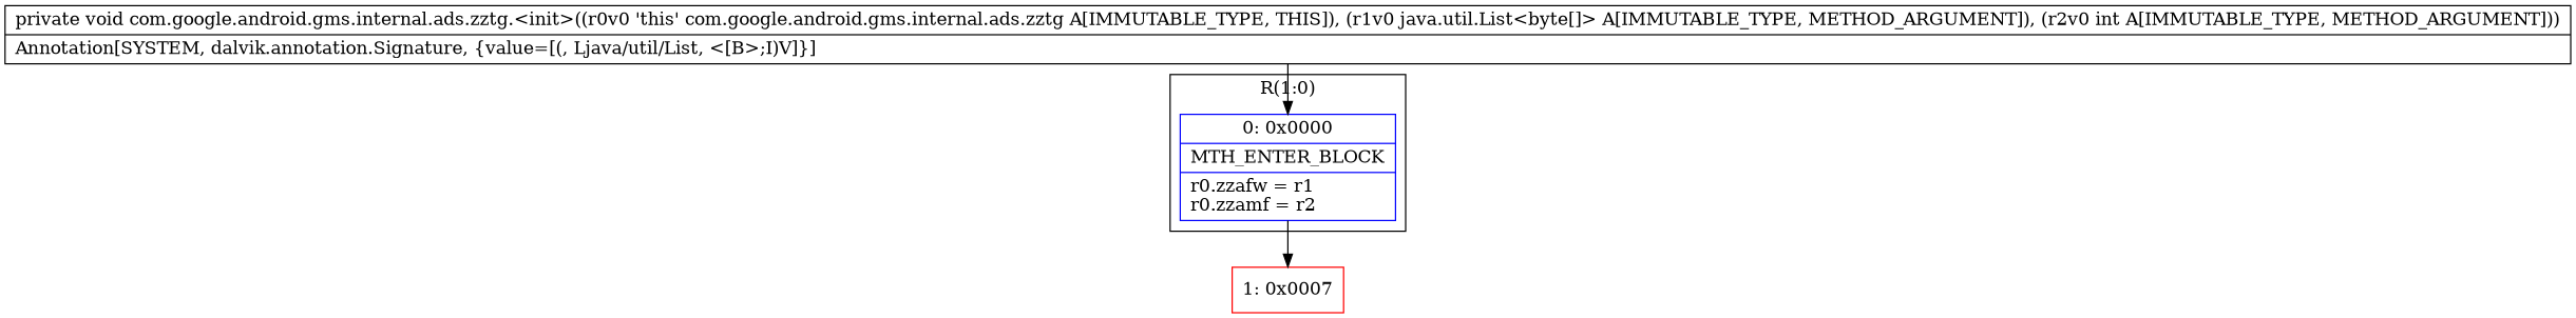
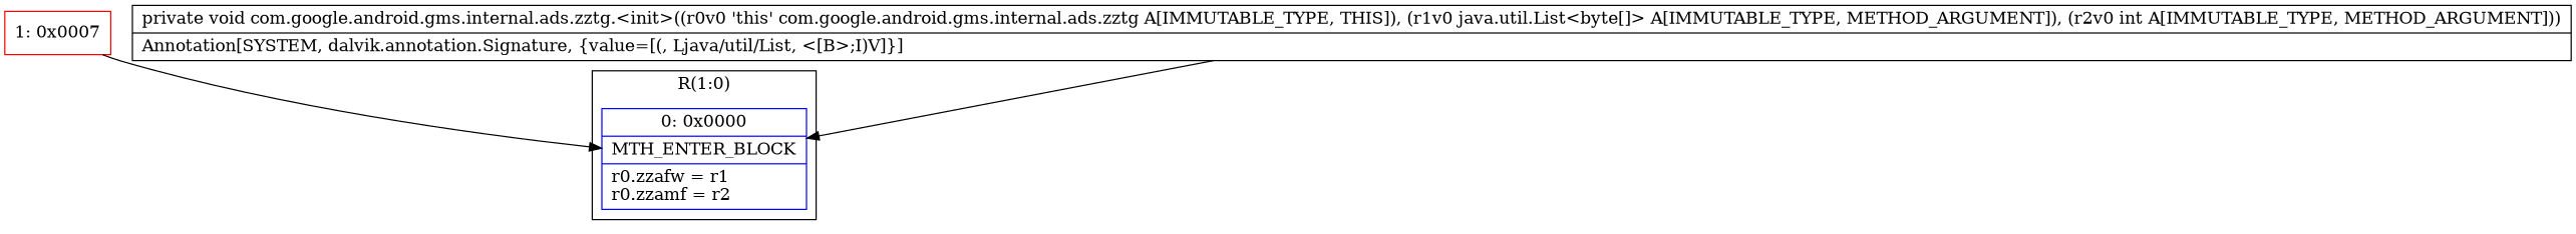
  digraph {
    node [shape=record]
    n1 [color=blue label="{0\:\ 0x0000|MTH_ENTER_BLOCK\l|r0.zzafw = r1\lr0.zzamf = r2\l}"]
    n2 [color=red label="{1\:\ 0x0007}"]
    n3 [label="{private void com.google.android.gms.internal.ads.zztg.\<init\>((r0v0 'this' com.google.android.gms.internal.ads.zztg A[IMMUTABLE_TYPE, THIS]), (r1v0 java.util.List\<byte[]\> A[IMMUTABLE_TYPE, METHOD_ARGUMENT]), (r2v0 int A[IMMUTABLE_TYPE, METHOD_ARGUMENT]))  | Annotation[SYSTEM, dalvik.annotation.Signature, \{value=[(, Ljava\/util\/List, \<[B\>;I)V]\}]\l}"]
    subgraph cluster_1 {
      label="R(1:0)"
      n1
    }
-   n1 -> n2
+   n2 -> n1
    n3 -> n1
  }
